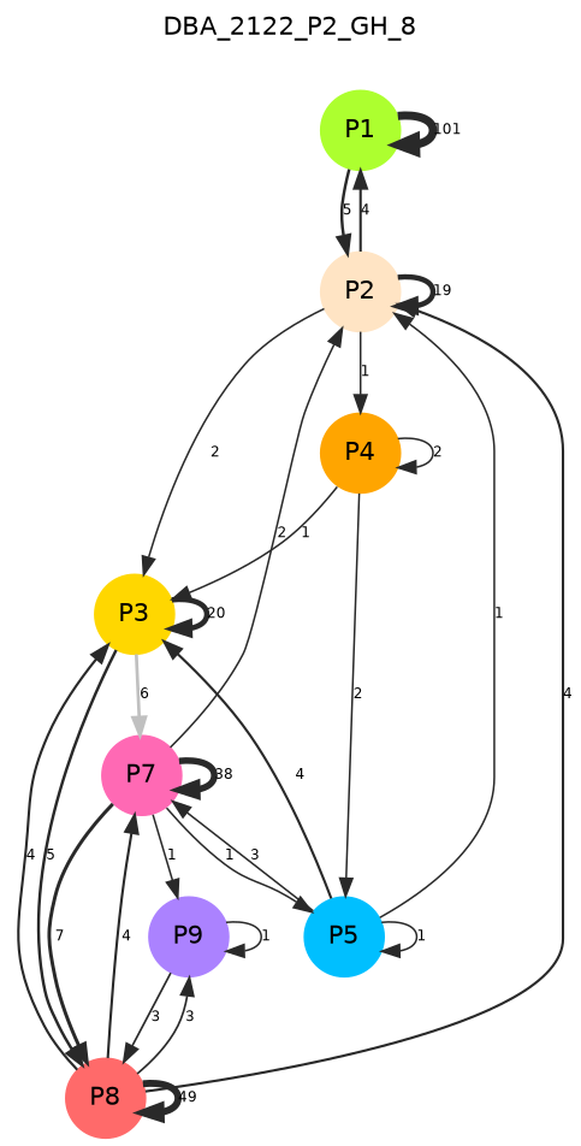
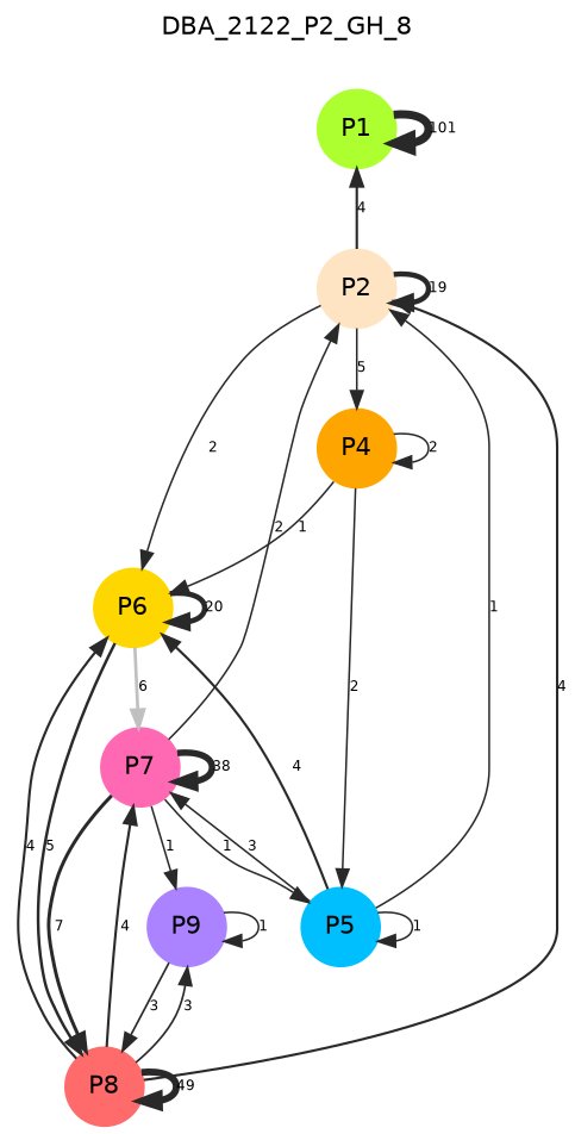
  digraph {
    fontname="DejaVu Sans"
    label=DBA_2122_P2_GH_8
    labelloc=t
    node [fontname="DejaVu Sans" shape=circle style=filled]
    edge [color=grey16 fontname="DejaVu Sans" fontsize=8 labelfloat=false penwidth=1]
    P1 [color=greenyellow]
    P2 [color=bisque]
-   P6 [color=gold label=P3]
+   P6 [color=gold]
    P4 [color=orange]
    P7 [color=hotpink]
    P8 [color=indianred1]
    P5 [color=deepskyblue]
    P9 [color=mediumpurple1]
    P1 -> P1 [label=101 penwidth=4.61512051684126]
-   P1 -> P2 [label=5 penwidth=1.6094379124341]
    P2 -> P1 [label=4 penwidth=1.38629436111989]
    P2 -> P2 [label=19 penwidth=2.94443897916644]
    P2 -> P6 [label=2]
-   P2 -> P4 [label=1]
+   P2 -> P4 [label=5]
    P6 -> P6 [label=20 penwidth=2.99573227355399]
    P6 -> P7 [color=grey label=6 penwidth=1.79175946922805]
    P6 -> P8 [label=5 penwidth=1.6094379124341]
    P4 -> P6 [label=1]
    P4 -> P4 [label=2]
    P4 -> P5 [label=2]
    P7 -> P2 [label=2]
    P7 -> P7 [label=38 penwidth=3.63758615972639]
    P7 -> P8 [label=7 penwidth=1.94591014905531]
    P7 -> P5 [label=1]
    P7 -> P9 [label=1]
    P8 -> P2 [label=4 penwidth=1.38629436111989]
    P8 -> P6 [label=4 penwidth=1.38629436111989]
    P8 -> P7 [label=4 penwidth=1.38629436111989]
    P8 -> P8 [label=49 penwidth=3.89182029811063]
    P8 -> P9 [label=3 penwidth=1.09861228866811]
    P5 -> P2 [label=1]
    P5 -> P6 [label=4 penwidth=1.38629436111989]
    P5 -> P7 [label=3]
    P5 -> P5 [label=1]
    P9 -> P8 [label=3 penwidth=1.09861228866811]
    P9 -> P9 [label=1]
  }
